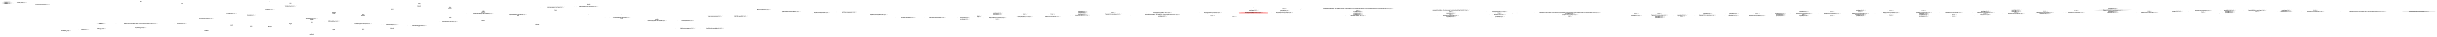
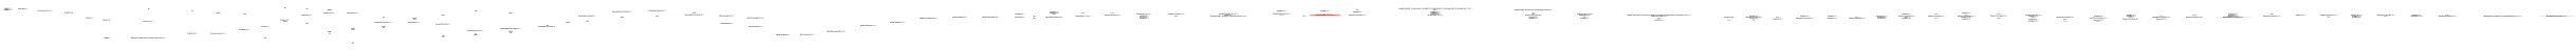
  digraph {
    rankdir=LR
    node [fillcolor=white shape=house style=filled]
    edge [arrowhead=normal style=bold]
    n1 [label="UnsupportedOperationException e@@@78@@@['0', '1', '0']"]
    n2 [label="{}@@@78@@@['1', '1', '0']"]
    n3 [label="runtimeContext.getIntCounter(\"foobar\")@@@81@@@['1', '1', '0']"]
    n4 [label="{}@@@64@@@['0', '0', '1']" shape=parallelogram]
    n5 [label="runtimeContext.getAggregatingState(new AggregatingStateDescriptor<>(\"foobar\",new AggregateFunction<Integer,Integer,Integer>(){@Override public Integer createAccumulator(){return null}@Override public Integer add(Integer value,Integer accumulator){return null}@Override public Integer getResult(Integer accumulator){return null}@Override public Integer merge(Integer a,Integer b){return null}},))@@@67@@@['0', '0', '1']"]
    n6 [label="runtimeContext.getFoldingState(new FoldingStateDescriptor<>(\"foobar\",0,new FoldFunction<Integer,Integer>(){@Override public Integer fold(Integer accumulator,Integer value){return accumulator}},))@@@86@@@['0', '0', '1']" shape=parallelogram]
    n7 [label="{}@@@83@@@['0', '0', '1']"]
    n8 [label="runtimeContext.getMapState(new MapStateDescriptor<>(\"foobar\",,))@@@96@@@['0', '0', '1']"]
    n9 [label="fail(\"Expected getDoubleCounter to fail with unsupported operation exception.\")@@@147@@@['0', '0', '1']" shape=parallelogram]
    n10 [label="runtimeContext.getHistogram(\"foobar\")@@@152@@@['0', '0', '1']" shape=trapezium]
    n11 [label="fail(\"Expected getHistogram to fail with unsupported operation exception.\")@@@153@@@['0', '0', '1']" shape=trapezium]
    n12 [label="fail(\"Expected getIntCounter to fail with unsupported operation exception.\")@@@82@@@['1', '1', '0']"]
    n13 [label="runtimeContext.getLongCounter(\"foobar\")@@@87@@@['1', '1', '0']"]
    n14 [label="fail(\"Expected getLongCounter to fail with unsupported operation exception.\")@@@88@@@['1', '1', '0']"]
    n15 [label="{}@@@137@@@['0', '0', '1']" shape=trapezium]
    n16 [label="runtimeContext.getLongCounter(\"foobar\")@@@140@@@['0', '0', '1']"]
    n17 [label="fail(\"Expected getLongCounter to fail with unsupported operation exception.\")@@@141@@@['1', '1', '1']" shape=parallelogram]
    n18 [label="runtimeContext.getAllAccumulators()@@@128@@@['0', '0', '1']" shape=parallelogram]
    n19 [label="fail(\"Expected getAllAccumulators to fail with unsupported operation exception.\")@@@129@@@['1', '1', '1']"]
    n20 [label="runtimeContext.getIntCounter(\"foobar\")@@@134@@@['0', '0', '1']" shape=parallelogram]
    n21 [label="fail(\"Expected hasBroadcastVariable to fail with unsupported operation exception.\")@@@106@@@['1', '1', '0']" shape=trapezium]
    n22 [label="{}@@@114@@@['1', '1', '0']"]
    n23 [fillcolor=lightgray label="fail(\"Expected getBroadcastVariableWithInitializer to fail with unsupported operation exception.\")@@@118@@@['1', '1', '0']" shape=parallelogram]
    n24 [label="runtimeContext.getDoubleCounter(\"foobar\")@@@146@@@['0', '0', '1']"]
    n25 [label="runtimeContext.getBroadcastVariableWithInitializer(\"foobar\",new BroadcastVariableInitializer<Object,Object>(){@Override public Object initializeBroadcastVariable(Iterable<Object> data){return null}})@@@170@@@['0', '0', '1']" shape=trapezium]
    n26 [fillcolor=lightgray label="testCepRuntimeContext['0', '1', '0']" shape=trapezium]
    n27 [label="final String taskName = \"foobarTask\"@@@3@@@['1', '1', '0']"]
    n28 [label="final int attemptNumber = 1337@@@13@@@['1', '1', '1']" shape=parallelogram]
    n29 [label="when(mockedRuntimeContext.getAttemptNumber()).thenReturn(attemptNumber)@@@22@@@['1', '1', '1']" shape=trapezium]
    n30 [label="final MetricGroup metricGroup = new UnregisteredMetricsGroup()@@@4@@@['1', '1', '0']"]
    n31 [label="UnsupportedOperationException e@@@46@@@['0', '0', '1']" shape=trapezium]
    n32 [label="{}@@@46@@@['1', '1', '1']" shape=parallelogram]
    n33 [label="runtimeContext.getListState(new ListStateDescriptor<>(\"foobar\",))@@@49@@@['1', '1', '1']" shape=parallelogram]
    n34 [label="{}@@@42@@@['1', '0', '0']"]
    n35 [label="UnsupportedOperationException e@@@149@@@['0', '0', '1']" shape=parallelogram]
    n36 [label="{}@@@149@@@['0', '0', '1']" shape=trapezium]
    n37 [label="fail(\"Expected addAccumulator to fail with unsupported operation exception.\")@@@64@@@['1', '1', '0']" shape=trapezium]
    n38 [label="runtimeContext.getAccumulator(\"foobar\")@@@69@@@['1', '1', '0']"]
    n39 [label="fail(\"Expected getAccumulator to fail with unsupported operation exception.\")@@@70@@@['1', '1', '0']"]
    n40 [label="{}@@@131@@@['0', '0', '1']" shape=trapezium]
    n41 [label="fail(\"Expected getIntCounter to fail with unsupported operation exception.\")@@@135@@@['1', '1', '1']"]
    n42 [label="UnsupportedOperationException e@@@72@@@['1', '0', '0']" shape=parallelogram]
    n43 [label="UnsupportedOperationException e@@@66@@@['1', '1', '0']" shape=parallelogram]
    n44 [label="{}@@@66@@@['0', '1', '0']" shape=parallelogram]
    n45 [label="fail(\"Expected getBroadcastVariable to fail with unsupported operation exception.\")@@@112@@@['1', '1', '0']"]
    n46 [label="UnsupportedOperationException e@@@64@@@['1', '0', '1']" shape=parallelogram]
    n47 [label="runtimeContext.getMapState(new MapStateDescriptor<>(\"foobar\",,))@@@57@@@['1', '1', '0']"]
    n48 [label="fail(\"Expected getMapState to fail with unsupported operation exception.\")@@@58@@@['1', '1', '0']"]
    n49 [label="runtimeContext.getAccumulator(\"foobar\")@@@122@@@['0', '0', '1']"]
    n50 [label="fail(\"Expected getAccumulator to fail with unsupported operation exception.\")@@@123@@@['1', '1', '1']" shape=parallelogram]
    n51 [label="fail(\"Expected getHistogram to fail with unsupported operation exception.\")@@@100@@@['1', '1', '0']" shape=trapezium]
    n52 [label="assertEquals(attemptNumber,runtimeContext.getAttemptNumber())@@@27@@@['1', '1', '0']"]
    n53 [label="assertEquals(taskNameWithSubtask,runtimeContext.getTaskNameWithSubtasks())@@@28@@@['1', '1', '0']"]
    n54 [label="assertEquals(taskName,runtimeContext.getTaskName())@@@28@@@['1', '1', '1']"]
    n55 [label="UnsupportedOperationException e@@@161@@@['0', '0', '1']" shape=parallelogram]
    n56 [label="{}@@@161@@@['0', '0', '1']"]
    n57 [label="runtimeContext.getBroadcastVariable(\"foobar\")@@@164@@@['0', '0', '1']" shape=trapezium]
    n58 [label="{}@@@108@@@['1', '1', '0']" shape=parallelogram]
    n59 [label="{}@@@114@@@['1', '0', '0']" shape=parallelogram]
    n60 [label="UnsupportedOperationException e@@@72@@@['0', '1', '0']" shape=trapezium]
    n61 [label="{}@@@72@@@['1', '1', '0']"]
    n62 [label="{}@@@78@@@['1', '0', '0']" shape=parallelogram]
    n63 [label="{}@@@36@@@['0', '1', '0']"]
    n64 [label="runtimeContext.getState(new ValueStateDescriptor<>(\"foobar\",,42))@@@43@@@['1', '1', '1']"]
    n65 [label="fail(\"Expected getState to fail with unsupported operation exception.\")@@@44@@@['1', '1', '1']" shape=trapezium]
    n66 [label="UnsupportedOperationException e@@@84@@@['1', '0', '0']"]
    n67 [label="UnsupportedOperationException e@@@60@@@['0', '1', '0']" shape=trapezium]
    n68 [label="{}@@@60@@@['1', '1', '0']" shape=parallelogram]
    n69 [label="runtimeContext.addAccumulator(\"foobar\",mock())@@@63@@@['1', '1', '0']"]
    n70 [label="{}@@@102@@@['1', '0', '0']" shape=parallelogram]
    n71 [label="when(mockedRuntimeContext.getAttemptNumber()).thenReturn(attemptNumber)@@@17@@@['1', '1', '0']" shape=parallelogram]
    n72 [label="RuntimeContext mockedRuntimeContext = mock()@@@17@@@['1', '1', '1']" shape=parallelogram]
    n73 [label="when(mockedRuntimeContext.getTaskName()).thenReturn(taskName)@@@18@@@['1', '1', '1']" shape=trapezium]
    n74 [label="function.setRuntimeContext(mockedRuntimeContext)@@@26@@@['0', '0', '1']" shape=trapezium]
    n75 [label="UnsupportedOperationException e@@@40@@@['0', '0', '1']" shape=trapezium]
    n76 [label="{}@@@40@@@['0', '0', '1']"]
    n77 [label="fail(\"Expected getAggregatingState to fail with unsupported operation exception.\")@@@52@@@['1', '1', '0']" shape=parallelogram]
    n78 [fillcolor=red label="runtimeContext.getFoldingState(new FoldingStateDescriptor<>(\"foobar\",0,mock(),))@@@57@@@['1', '0', '0']"]
    n79 [label="fail(\"Expected getReducingState to fail with unsupported operation exception.\")@@@62@@@['1', '0', '1']" shape=trapezium]
    n80 [label="when(mockedRuntimeContext.getExecutionConfig()).thenReturn(executionConfig)@@@24@@@['1', '1', '1']" shape=parallelogram]
    n81 [label="when(mockedRuntimeContext.getUserCodeClassLoader()).thenReturn(userCodeClassLoader)@@@25@@@['1', '1', '1']" shape=trapezium]
    n82 [label="final String taskName = \"foobarTask\"@@@9@@@['1', '1', '1']" shape=trapezium]
    n83 [label="final MetricGroup metricGroup = new UnregisteredMetricsGroup()@@@10@@@['1', '1', '1']" shape=parallelogram]
    n84 [label="when(mockedRuntimeContext.getMetricGroup()).thenReturn(metricGroup)@@@19@@@['1', '1', '1']" shape=parallelogram]
    n85 [label="final int numberOfParallelSubtasks = 42@@@11@@@['1', '1', '1']" shape=trapezium]
    n86 [label="assertEquals(metricGroup,runtimeContext.getMetricGroup())@@@29@@@['1', '1', '1']"]
    n87 [label="when(mockedRuntimeContext.getNumberOfParallelSubtasks()).thenReturn(numberOfParallelSubtasks)@@@20@@@['1', '1', '1']"]
    n88 [label="runtimeContext.getAllAccumulators()@@@75@@@['1', '1', '0']"]
    n89 [label="fail(\"Expected getAllAccumulators to fail with unsupported operation exception.\")@@@76@@@['1', '1', '0']" shape=trapezium]
    n90 [label="RuntimeContext runtimeContext = function.getRuntimeContext()@@@27@@@['0', '0', '1']" shape=parallelogram]
    n91 [label="when(mockedRuntimeContext.getIndexOfThisSubtask()).thenReturn(indexOfSubtask)@@@21@@@['1', '1', '1']" shape=parallelogram]
    n92 [label="{}@@@143@@@['0', '0', '1']"]
    n93 [label="UnsupportedOperationException e@@@143@@@['0', '0', '1']"]
    n94 [label="fail(\"Expected getBroadcastVariable to fail with unsupported operation exception.\")@@@165@@@['0', '0', '1']" shape=parallelogram]
    n95 [label="{}@@@90@@@['1', '1', '0']"]
    n96 [label="fail(\"Expected addAccumulator to fail with unsupported operation exception.\")@@@117@@@['1', '1', '1']"]
    n97 [label="fail(\"Expected getDoubleCounter to fail with unsupported operation exception.\")@@@94@@@['1', '1', '0']"]
    n98 [label="UnsupportedOperationException e@@@48@@@['1', '0', '0']" shape=trapezium]
    n99 [label="{}@@@52@@@['1', '1', '1']" shape=trapezium]
    n100 [label="runtimeContext.getReducingState(new ReducingStateDescriptor<>(\"foobar\",new ReduceFunction<Integer>(){@Override public Integer reduce(Integer value1,Integer value2){return value1}},))@@@55@@@['0', '0', '1']" shape=trapezium]
    n101 [label="runtimeContext.getAggregatingState(new AggregatingStateDescriptor<>(\"foobar\",mock(),))@@@51@@@['1', '1', '0']"]
    n102 [label="fail(\"Expected getListState to fail with unsupported operation exception.\")@@@50@@@['1', '1', '1']" shape=parallelogram]
    n103 [label="runtimeContext.addAccumulator(\"foobar\",new Accumulator<Integer,Integer>(){@Override public void add(Integer value){}@Override public Integer getLocalValue(){return null}@Override public void resetLocal(){}@Override public void merge(Accumulator<Integer,Integer> other){}@Override public Accumulator<Integer,Integer> clone(){return null}})@@@101@@@['0', '0', '1']" shape=trapezium]
    n104 [label="UnsupportedOperationException e@@@90@@@['0', '1', '0']" shape=trapezium]
    n105 [label="{}@@@108@@@['1', '0', '0']" shape=parallelogram]
    n106 [label="when(mockedRuntimeContext.getTaskNameWithSubtasks()).thenReturn(taskNameWithSubtask)@@@23@@@['1', '1', '1']"]
    n107 [label="final String taskNameWithSubtask = \"barfoo\"@@@14@@@['1', '1', '1']" shape=trapezium]
    n108 [label="assertEquals(attemptNumber,runtimeContext.getAttemptNumber())@@@32@@@['1', '1', '1']"]
    n109 [label="assertEquals(taskNameWithSubtask,runtimeContext.getTaskNameWithSubtasks())@@@33@@@['1', '1', '1']" shape=trapezium]
    n110 [label="final ExecutionConfig executionConfig = mock()@@@15@@@['1', '1', '1']"]
    n111 [label="UnsupportedOperationException e@@@83@@@['0', '0', '1']" shape=parallelogram]
    n112 [label="UnsupportedOperationException e@@@98@@@['0', '0', '1']" shape=trapezium]
    n113 [label="{}@@@98@@@['0', '0', '1']" shape=trapezium]
    n114 [label="runtimeContext.getDistributedCache()@@@37@@@['0', '0', '1']" shape=parallelogram]
    n115 [label="fail(\"Expected getDistributedCached to fail with unsupported operation exception.\")@@@38@@@['0', '0', '1']"]
    n116 [label="UnsupportedOperationException e@@@102@@@['0', '1', '0']" shape=parallelogram]
    n117 [label="{}@@@102@@@['1', '1', '0']" shape=parallelogram]
    n118 [fillcolor=lightgray label="fail(\"Expected getBroadcastVariableWithInitializer to fail with unsupported operation exception.\")@@@176@@@['0', '0', '1']"]
    n119 [label="assertEquals(executionConfig,runtimeContext.getExecutionConfig())@@@34@@@['0', '0', '1']"]
    n120 [label="assertEquals(userCodeClassLoader,runtimeContext.getUserCodeClassLoader())@@@35@@@['1', '1', '1']" shape=parallelogram]
    n121 [label="{}@@@36@@@['1', '0', '0']"]
    n122 [label="{}@@@96@@@['1', '1', '0']" shape=trapezium]
    n123 [label="{}@@@125@@@['0', '0', '1']" shape=trapezium]
    n124 [label="final int indexOfSubtask = 43@@@6@@@['1', '1', '0']" shape=trapezium]
    n125 [label="final int attemptNumber = 1337@@@7@@@['1', '1', '0']"]
    n126 [label="final ClassLoader userCodeClassLoader = mock()@@@16@@@['1', '1', '1']" shape=parallelogram]
    n127 [label="final String taskNameWithSubtask = \"barfoo\"@@@8@@@['1', '1', '0']" shape=trapezium]
    n128 [label="assertEquals(numberOfParallelSubtasks,runtimeContext.getNumberOfParallelSubtasks())@@@30@@@['1', '1', '1']"]
    n129 [label="final int indexOfSubtask = 43@@@12@@@['1', '1', '1']" shape=parallelogram]
    n130 [label="{}@@@167@@@['0', '0', '1']"]
    n131 [label="UnsupportedOperationException e@@@167@@@['0', '0', '1']" shape=trapezium]
    n132 [label="runtimeContext.hasBroadcastVariable(\"foobar\")@@@158@@@['0', '0', '1']"]
    n133 [label="fail(\"Expected hasBroadcastVariable to fail with unsupported operation exception.\")@@@159@@@['0', '0', '1']" shape=parallelogram]
    n134 [label="final int numberOfParallelSubtasks = 42@@@5@@@['1', '1', '0']" shape=parallelogram]
    n135 [label="UnsupportedOperationException e@@@108@@@['0', '1', '0']"]
    n136 [fillcolor=lightgray label="testRuntimeContext['0', '0', '1']" shape=parallelogram]
    n137 [label="RichAsyncFunction<Integer,Integer> function = new RichAsyncFunction<Integer,Integer>(){@Override public void asyncInvoke(Integer input,ResultFuture<Integer> resultFuture){}}@@@3@@@['0', '0', '1']" shape=trapezium]
    n138 [label="{}@@@84@@@['0', '1', '0']" shape=parallelogram]
    n139 [label="assertEquals(indexOfSubtask,runtimeContext.getIndexOfThisSubtask())@@@31@@@['0', '0', '1']" shape=trapezium]
    n140 [label="UnsupportedOperationException e@@@131@@@['0', '0', '1']" shape=trapezium]
    n141 [label="{}@@@119@@@['0', '0', '1']" shape=trapezium]
    n142 [label="UnsupportedOperationException e@@@119@@@['0', '0', '1']"]
    n143 [label="UnsupportedOperationException e@@@52@@@['0', '0', '1']" shape=trapezium]
+   n144 [label="UnsupportedOperationException e@@@60@@@['1', '0', '0']" shape=trapezium]
    n145 [label="{}@@@54@@@['1', '0', '0']"]
    n146 [fillcolor=lightgray label="testCepRuntimeContext['1', '0', '0']" shape=parallelogram]
    n147 [label="UnsupportedOperationException e@@@125@@@['0', '0', '1']" shape=parallelogram]
    n148 [label="{}@@@93@@@['0', '0', '1']" shape=trapezium]
    n149 [label="UnsupportedOperationException e@@@66@@@['1', '0', '0']" shape=trapezium]
    n150 [label="UnsupportedOperationException e@@@96@@@['0', '1', '0']" shape=trapezium]
    n151 [label="{}@@@54@@@['0', '1', '0']" shape=trapezium]
    n152 [label="UnsupportedOperationException e@@@42@@@['0', '1', '0']" shape=parallelogram]
    n153 [label="UnsupportedOperationException e@@@96@@@['1', '0', '0']"]
    n154 [label="{}@@@155@@@['0', '0', '1']"]
    n155 [label="UnsupportedOperationException e@@@155@@@['0', '0', '1']" shape=trapezium]
    n156 [label="UnsupportedOperationException e@@@137@@@['0', '0', '1']" shape=trapezium]
    n157 [label="UnsupportedOperationException e@@@120@@@['1', '0', '0']"]
    n158 [label="UnsupportedOperationException e@@@90@@@['1', '0', '0']" shape=trapezium]
    n159 [label="UnsupportedOperationException e@@@84@@@['1', '1', '0']" shape=parallelogram]
    n160 [label="UnsupportedOperationException e@@@114@@@['0', '1', '0']" shape=trapezium]
    n161 [label="UnsupportedOperationException e@@@93@@@['0', '0', '1']"]
    n162 [label="UnsupportedOperationException e@@@48@@@['0', '1', '0']"]
    n163 [label="UnsupportedOperationException e@@@54@@@['1', '1', '0']"]
    n1 -> n2
    n2 -> n3 [arrowhead=odot]
    n3 -> n12 [arrowhead=odot]
    n4 -> n5
    n5 -> n6 [arrowhead=odot]
    n6 -> n8
    n7 -> n6 [arrowhead=odot]
    n8 -> n103
    n9 -> n10 [arrowhead=odot]
    n10 -> n11 [arrowhead=diamond]
    n11 -> n132 [arrowhead=odot]
    n12 -> n13 [arrowhead=odot]
    n13 -> n14 [arrowhead=diamond]
    n14 -> n96
    n15 -> n16 [arrowhead=diamond]
    n16 -> n17 [arrowhead=diamond]
    n17 -> n23
    n17 -> n24 [arrowhead=odot]
    n17 -> n25 [label=0 style=dashed]
    n18 -> n19
    n19 -> n20
    n19 -> n21 [arrowhead=diamond]
    n20 -> n41 [arrowhead=odot]
    n21 -> n41 [arrowhead=odot]
    n22 -> n17
    n24 -> n9 [arrowhead=diamond]
    n25 -> n118 [arrowhead=diamond]
    n26 -> n27
    n27 -> n28 [arrowhead=odot label=taskName style=solid]
    n27 -> n29 [arrowhead=odot label=taskName style=solid]
    n27 -> n30 [arrowhead=odot]
    n28 -> n29 [label=attemptNumber style=solid]
    n28 -> n107 [arrowhead=diamond]
    n28 -> n108 [arrowhead=odot label=attemptNumber style=solid]
    n29 -> n106 [arrowhead=diamond]
    n30 -> n106 [arrowhead=diamond label=metricGroup style=solid]
    n30 -> n107 [arrowhead=diamond label=metricGroup style=solid]
    n30 -> n134
    n31 -> n32 [arrowhead=diamond]
    n32 -> n33 [arrowhead=diamond]
    n32 -> n34 [arrowhead=diamond]
    n33 -> n100 [arrowhead=diamond label=0 style=dashed]
    n33 -> n102 [arrowhead=odot]
    n34 -> n33 [arrowhead=odot]
    n35 -> n36 [arrowhead=odot]
    n36 -> n10 [arrowhead=odot]
    n37 -> n38 [arrowhead=odot]
    n38 -> n39 [arrowhead=odot]
    n39 -> n88
    n40 -> n20
    n41 -> n16 [arrowhead=diamond]
    n41 -> n45 [arrowhead=odot]
    n42 -> n43
    n43 -> n38 [arrowhead=odot]
    n43 -> n44
    n44 -> n38 [arrowhead=odot]
    n45 -> n17
    n46 -> n4 [arrowhead=odot]
    n46 -> n47 [arrowhead=odot]
    n47 -> n48
    n48 -> n69 [arrowhead=diamond]
    n49 -> n50
    n50 -> n18
    n50 -> n51 [arrowhead=odot]
    n51 -> n19 [arrowhead=diamond]
    n52 -> n53
    n53 -> n54 [arrowhead=odot]
    n54 -> n86
    n55 -> n56
    n56 -> n57
    n57 -> n94 [arrowhead=diamond]
    n58 -> n41 [arrowhead=odot]
    n58 -> n59 [arrowhead=diamond]
    n59 -> n41
    n60 -> n61
    n61 -> n1 [arrowhead=diamond]
    n61 -> n62 [arrowhead=odot]
    n62 -> n88 [arrowhead=odot]
    n63 -> n64 [arrowhead=odot]
    n64 -> n65 [arrowhead=odot]
    n65 -> n33
    n66 -> n2 [arrowhead=diamond]
    n67 -> n68 [arrowhead=odot]
    n68 -> n69 [arrowhead=diamond]
    n69 -> n37 [arrowhead=diamond]
    n69 -> n103 [label=0 style=dashed]
    n70 -> n50 [arrowhead=diamond]
    n71 -> n72
    n72 -> n73
    n72 -> n74 [label=mockedRuntimeContext style=solid]
    n73 -> n84 [arrowhead=odot]
    n74 -> n90
    n75 -> n76 [arrowhead=diamond]
    n76 -> n64 [arrowhead=diamond]
    n77 -> n47
    n77 -> n78
    n78 -> n6 [arrowhead=odot label=0 style=dashed]
    n78 -> n79
    n79 -> n5 [arrowhead=diamond]
    n79 -> n47 [arrowhead=diamond]
    n80 -> n81 [arrowhead=odot]
    n81 -> n52 [arrowhead=odot]
    n81 -> n74
    n82 -> n54 [arrowhead=diamond label=executionConfig style=solid]
    n82 -> n54 [arrowhead=diamond label=taskName style=solid]
    n82 -> n73 [arrowhead=diamond label=taskName style=solid]
    n82 -> n73 [arrowhead=diamond label=executionConfig style=solid]
    n82 -> n83
    n83 -> n84 [label=userCodeClassLoader style=solid]
    n83 -> n84 [arrowhead=odot label=metricGroup style=solid]
    n83 -> n85
    n83 -> n86 [arrowhead=odot label=userCodeClassLoader style=solid]
    n83 -> n86 [arrowhead=odot label=metricGroup style=solid]
    n84 -> n87
    n85 -> n87 [label=distributedCache style=solid]
    n85 -> n87 [arrowhead=diamond label=numberOfParallelSubtasks style=solid]
    n85 -> n128 [label=numberOfParallelSubtasks style=solid]
    n85 -> n128 [label=distributedCache style=solid]
    n85 -> n129 [arrowhead=odot]
    n86 -> n128
    n87 -> n74 [arrowhead=diamond label=0 style=dashed]
    n87 -> n91 [arrowhead=odot]
    n88 -> n89 [arrowhead=diamond]
    n89 -> n3
    n90 -> n54 [arrowhead=odot]
    n91 -> n29 [arrowhead=diamond]
    n91 -> n90 [label=0 style=dashed]
    n92 -> n24 [arrowhead=odot]
    n92 -> n93
    n94 -> n25 [arrowhead=diamond]
    n95 -> n96 [arrowhead=diamond]
    n96 -> n49 [arrowhead=odot]
    n96 -> n97 [arrowhead=odot]
    n97 -> n50 [arrowhead=diamond]
    n98 -> n99
    n99 -> n100
    n99 -> n101 [arrowhead=diamond]
    n100 -> n79 [arrowhead=odot]
    n101 -> n5 [arrowhead=odot label=0 style=dashed]
    n101 -> n77 [arrowhead=diamond]
    n102 -> n100 [arrowhead=odot]
    n102 -> n101 [arrowhead=diamond]
    n103 -> n96 [arrowhead=odot]
    n104 -> n95
    n105 -> n19 [arrowhead=diamond]
    n106 -> n80
    n107 -> n106 [arrowhead=diamond label=taskNameWithSubtask style=solid]
    n107 -> n109 [arrowhead=diamond label=taskNameWithSubtask style=solid]
    n107 -> n110
    n108 -> n109 [arrowhead=diamond]
    n109 -> n64 [arrowhead=diamond]
    n109 -> n119 [arrowhead=diamond]
    n110 -> n80 [label=executionConfig style=solid]
    n110 -> n119 [label=executionConfig style=solid]
    n110 -> n126 [arrowhead=diamond]
    n111 -> n67
    n112 -> n113 [arrowhead=diamond]
    n113 -> n103 [arrowhead=diamond]
    n114 -> n115 [arrowhead=diamond]
    n115 -> n64 [arrowhead=odot]
    n116 -> n117 [arrowhead=diamond]
    n117 -> n19 [arrowhead=diamond]
    n117 -> n105
    n119 -> n120
    n120 -> n63 [arrowhead=odot]
    n120 -> n114 [arrowhead=diamond]
    n120 -> n121
    n121 -> n64 [arrowhead=diamond]
    n122 -> n50 [arrowhead=odot]
    n122 -> n70 [arrowhead=odot]
    n123 -> n18 [arrowhead=odot]
    n124 -> n81 [arrowhead=diamond label=indexOfSubtask style=solid]
    n124 -> n125 [arrowhead=odot]
    n124 -> n126 [label=indexOfSubtask style=solid]
    n125 -> n52 [arrowhead=diamond label=attemptNumber style=solid]
    n125 -> n71 [arrowhead=odot label=attemptNumber style=solid]
    n125 -> n127 [arrowhead=odot]
    n126 -> n71
    n126 -> n72 [arrowhead=odot]
    n126 -> n81 [label=userCodeClassLoader style=solid]
    n126 -> n120 [arrowhead=diamond label=userCodeClassLoader style=solid]
    n127 -> n53 [label=taskNameWithSubtask style=solid]
    n127 -> n72 [label=taskNameWithSubtask style=solid]
    n127 -> n82 [arrowhead=odot]
    n128 -> n108
    n128 -> n139 [arrowhead=odot]
    n129 -> n28 [arrowhead=diamond]
    n129 -> n91 [label=mockedRuntimeContext style=solid]
    n129 -> n91 [arrowhead=odot label=indexOfSubtask style=solid]
    n129 -> n139 [arrowhead=diamond label=indexOfSubtask style=solid]
    n130 -> n25 [arrowhead=diamond]
    n131 -> n130 [arrowhead=odot style=dashed]
    n132 -> n133
    n133 -> n57
    n134 -> n80 [arrowhead=diamond label=numberOfParallelSubtasks style=solid]
    n134 -> n110 [arrowhead=diamond label=numberOfParallelSubtasks style=solid]
    n134 -> n124
    n135 -> n58
    n136 -> n137 [arrowhead=diamond]
    n137 -> n82
    n138 -> n13
    n139 -> n108 [arrowhead=odot]
    n140 -> n40 [arrowhead=diamond]
    n141 -> n49
    n142 -> n141 [arrowhead=odot]
    n143 -> n99 [arrowhead=odot]
+   n144 -> n46 [arrowhead=diamond]
    n145 -> n78 [arrowhead=diamond]
    n146 -> n27 [arrowhead=diamond]
    n147 -> n123 [arrowhead=diamond]
    n148 -> n8 [arrowhead=diamond]
    n149 -> n68
    n150 -> n122 [arrowhead=diamond]
    n151 -> n47 [arrowhead=diamond]
    n152 -> n32 [arrowhead=odot]
    n153 -> n95
    n154 -> n132 [arrowhead=diamond]
    n154 -> n155 [arrowhead=diamond]
    n156 -> n15 [arrowhead=odot]
    n157 -> n22 [arrowhead=odot]
    n158 -> n159
    n159 -> n13 [arrowhead=diamond]
    n159 -> n138 [arrowhead=diamond]
    n160 -> n22 [arrowhead=odot]
    n161 -> n148
    n162 -> n99 [arrowhead=odot]
    n163 -> n145
    n163 -> n151 [arrowhead=odot]
  }
